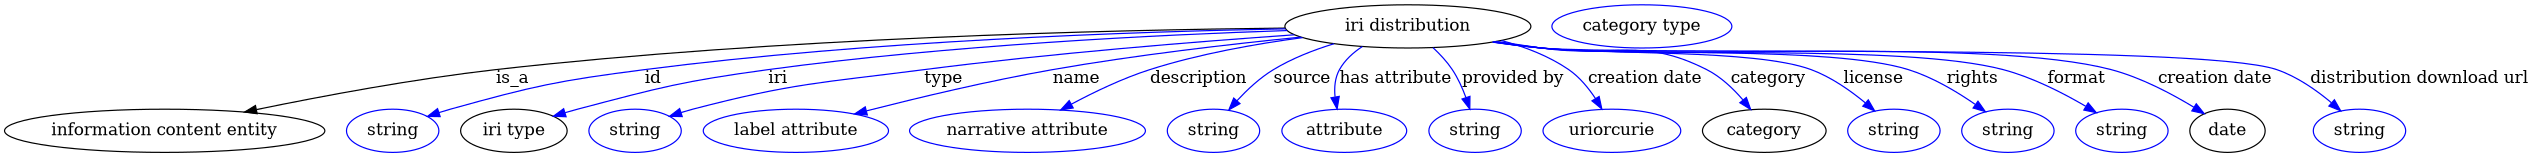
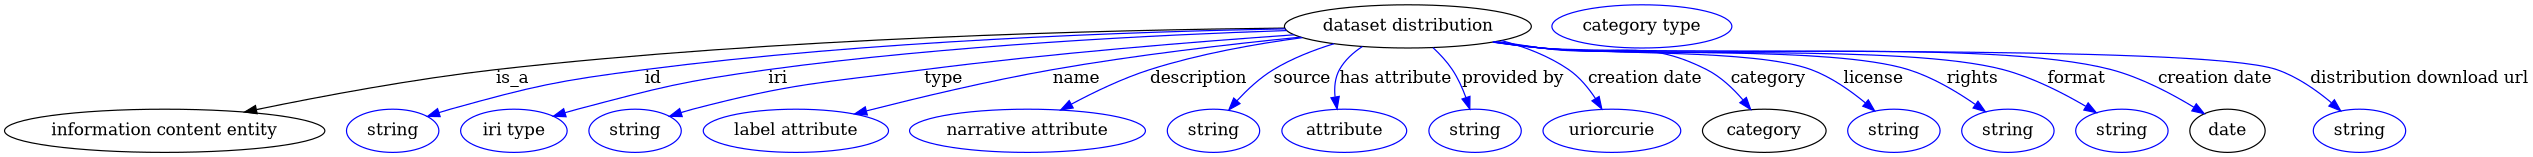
  digraph {
    node [color=blue]
    edge [color=blue style=solid]
-   n1 [height=0.5 label="iri distribution" width=2.8525 color=""]
+   n1 [height=0.5 label="dataset distribution" width=2.8525 color=""]
    "information content entity" [height=0.5 width=3.7011 color=""]
    n3 [height=0.5 label=string width=1.0652]
-   n4 [color=black height=0.5 label="iri type" width=1.2277]
+   n4 [height=0.5 label="iri type" width=1.2277]
    n5 [height=0.5 label=string width=1.0652]
    n6 [height=0.5 label="label attribute" width=1.5707]
    n7 [height=0.5 label="narrative attribute" width=2.0943]
    n8 [height=0.5 label=string width=1.0652]
    n9 [height=0.5 label=attribute width=1.4443]
    n10 [height=0.5 label=string width=1.0652]
    n11 [height=0.5 label=uriorcurie width=1.5887]
    category [height=0.5 width=1.4263 color=""]
    n13 [height=0.5 label=string width=1.0652]
    n14 [height=0.5 label=string width=1.0652]
    n15 [height=0.5 label=string width=1.0652]
    n16 [color=black height=0.5 label=date width=0.86659]
    n17 [height=0.5 label=string width=1.0652]
    n18 [height=0.5 label="category type" width=2.0762]
    n1 -> "information content entity" [label=is_a color="" style=""]
    n1 -> n3 [label=id]
    n1 -> n4 [label=iri]
    n1 -> n5 [label=type]
    n1 -> n6 [label=name]
    n1 -> n7 [label=description]
    n1 -> n8 [label=source]
    n1 -> n9 [label="has attribute"]
    n1 -> n10 [label="provided by"]
    n1 -> n11 [label="creation date"]
    n1 -> category [label=category]
    n1 -> n13 [label=license]
    n1 -> n14 [label=rights]
    n1 -> n15 [label=format]
    n1 -> n16 [label="creation date"]
    n1 -> n17 [label="distribution download url"]
  }
